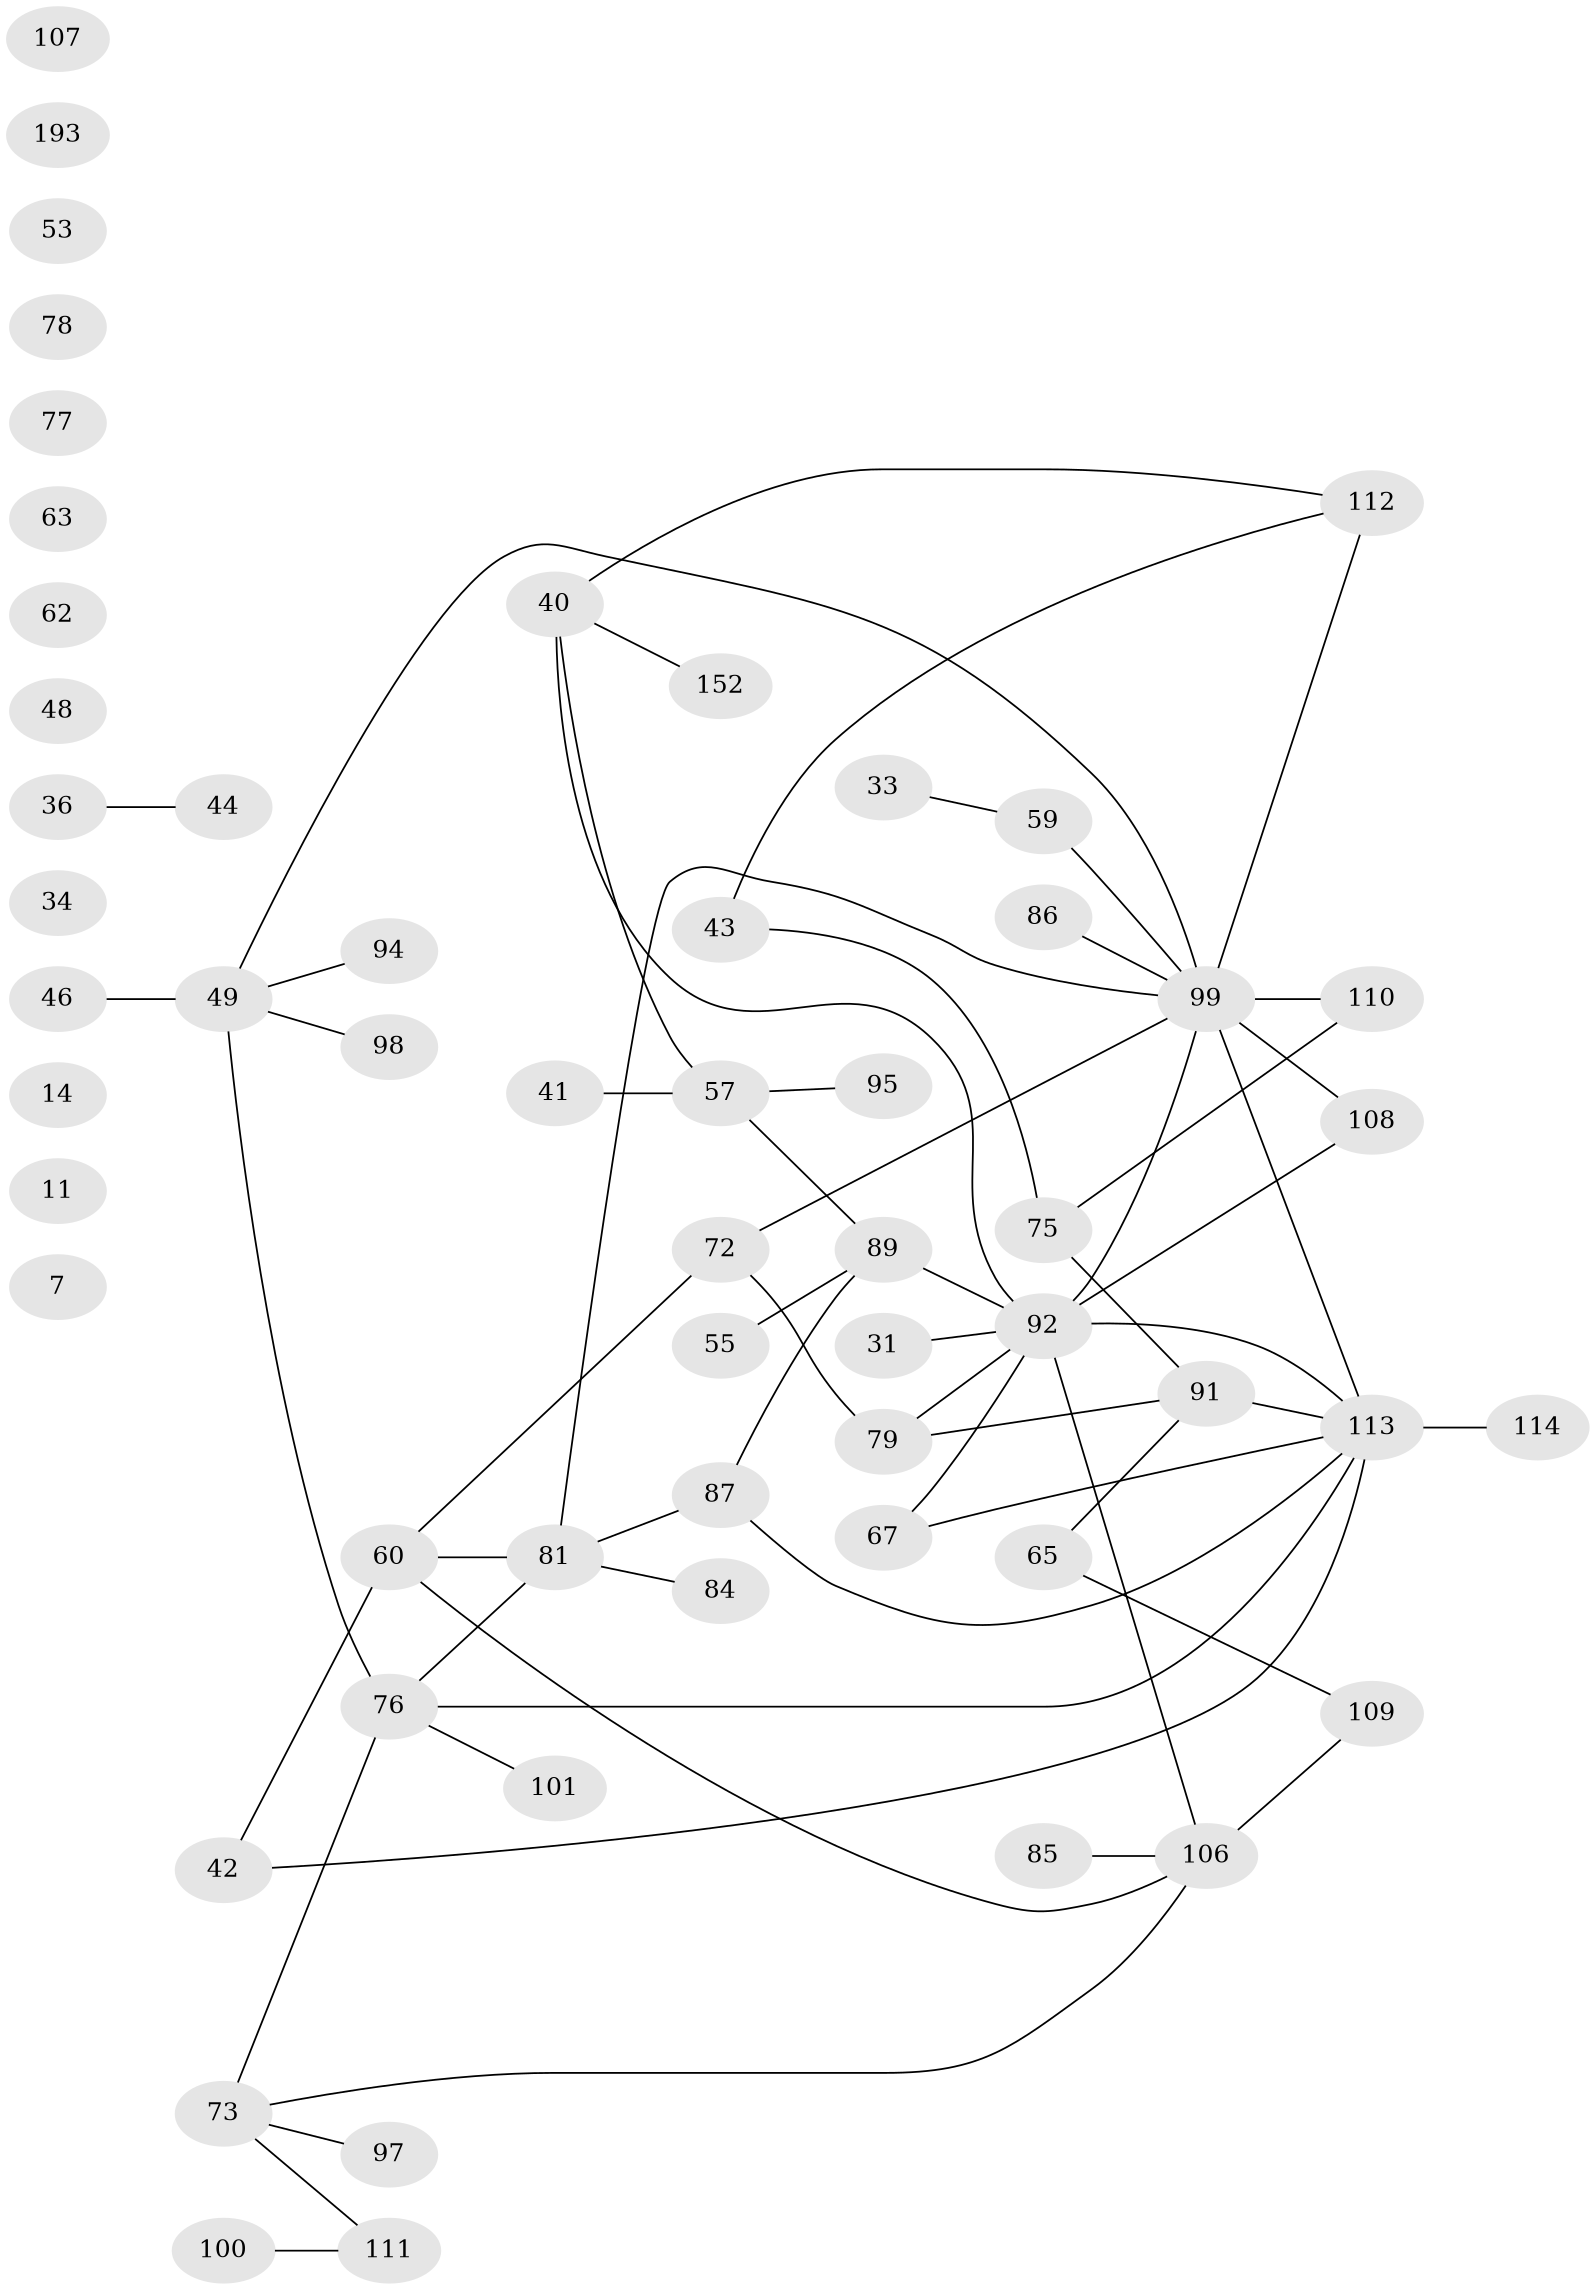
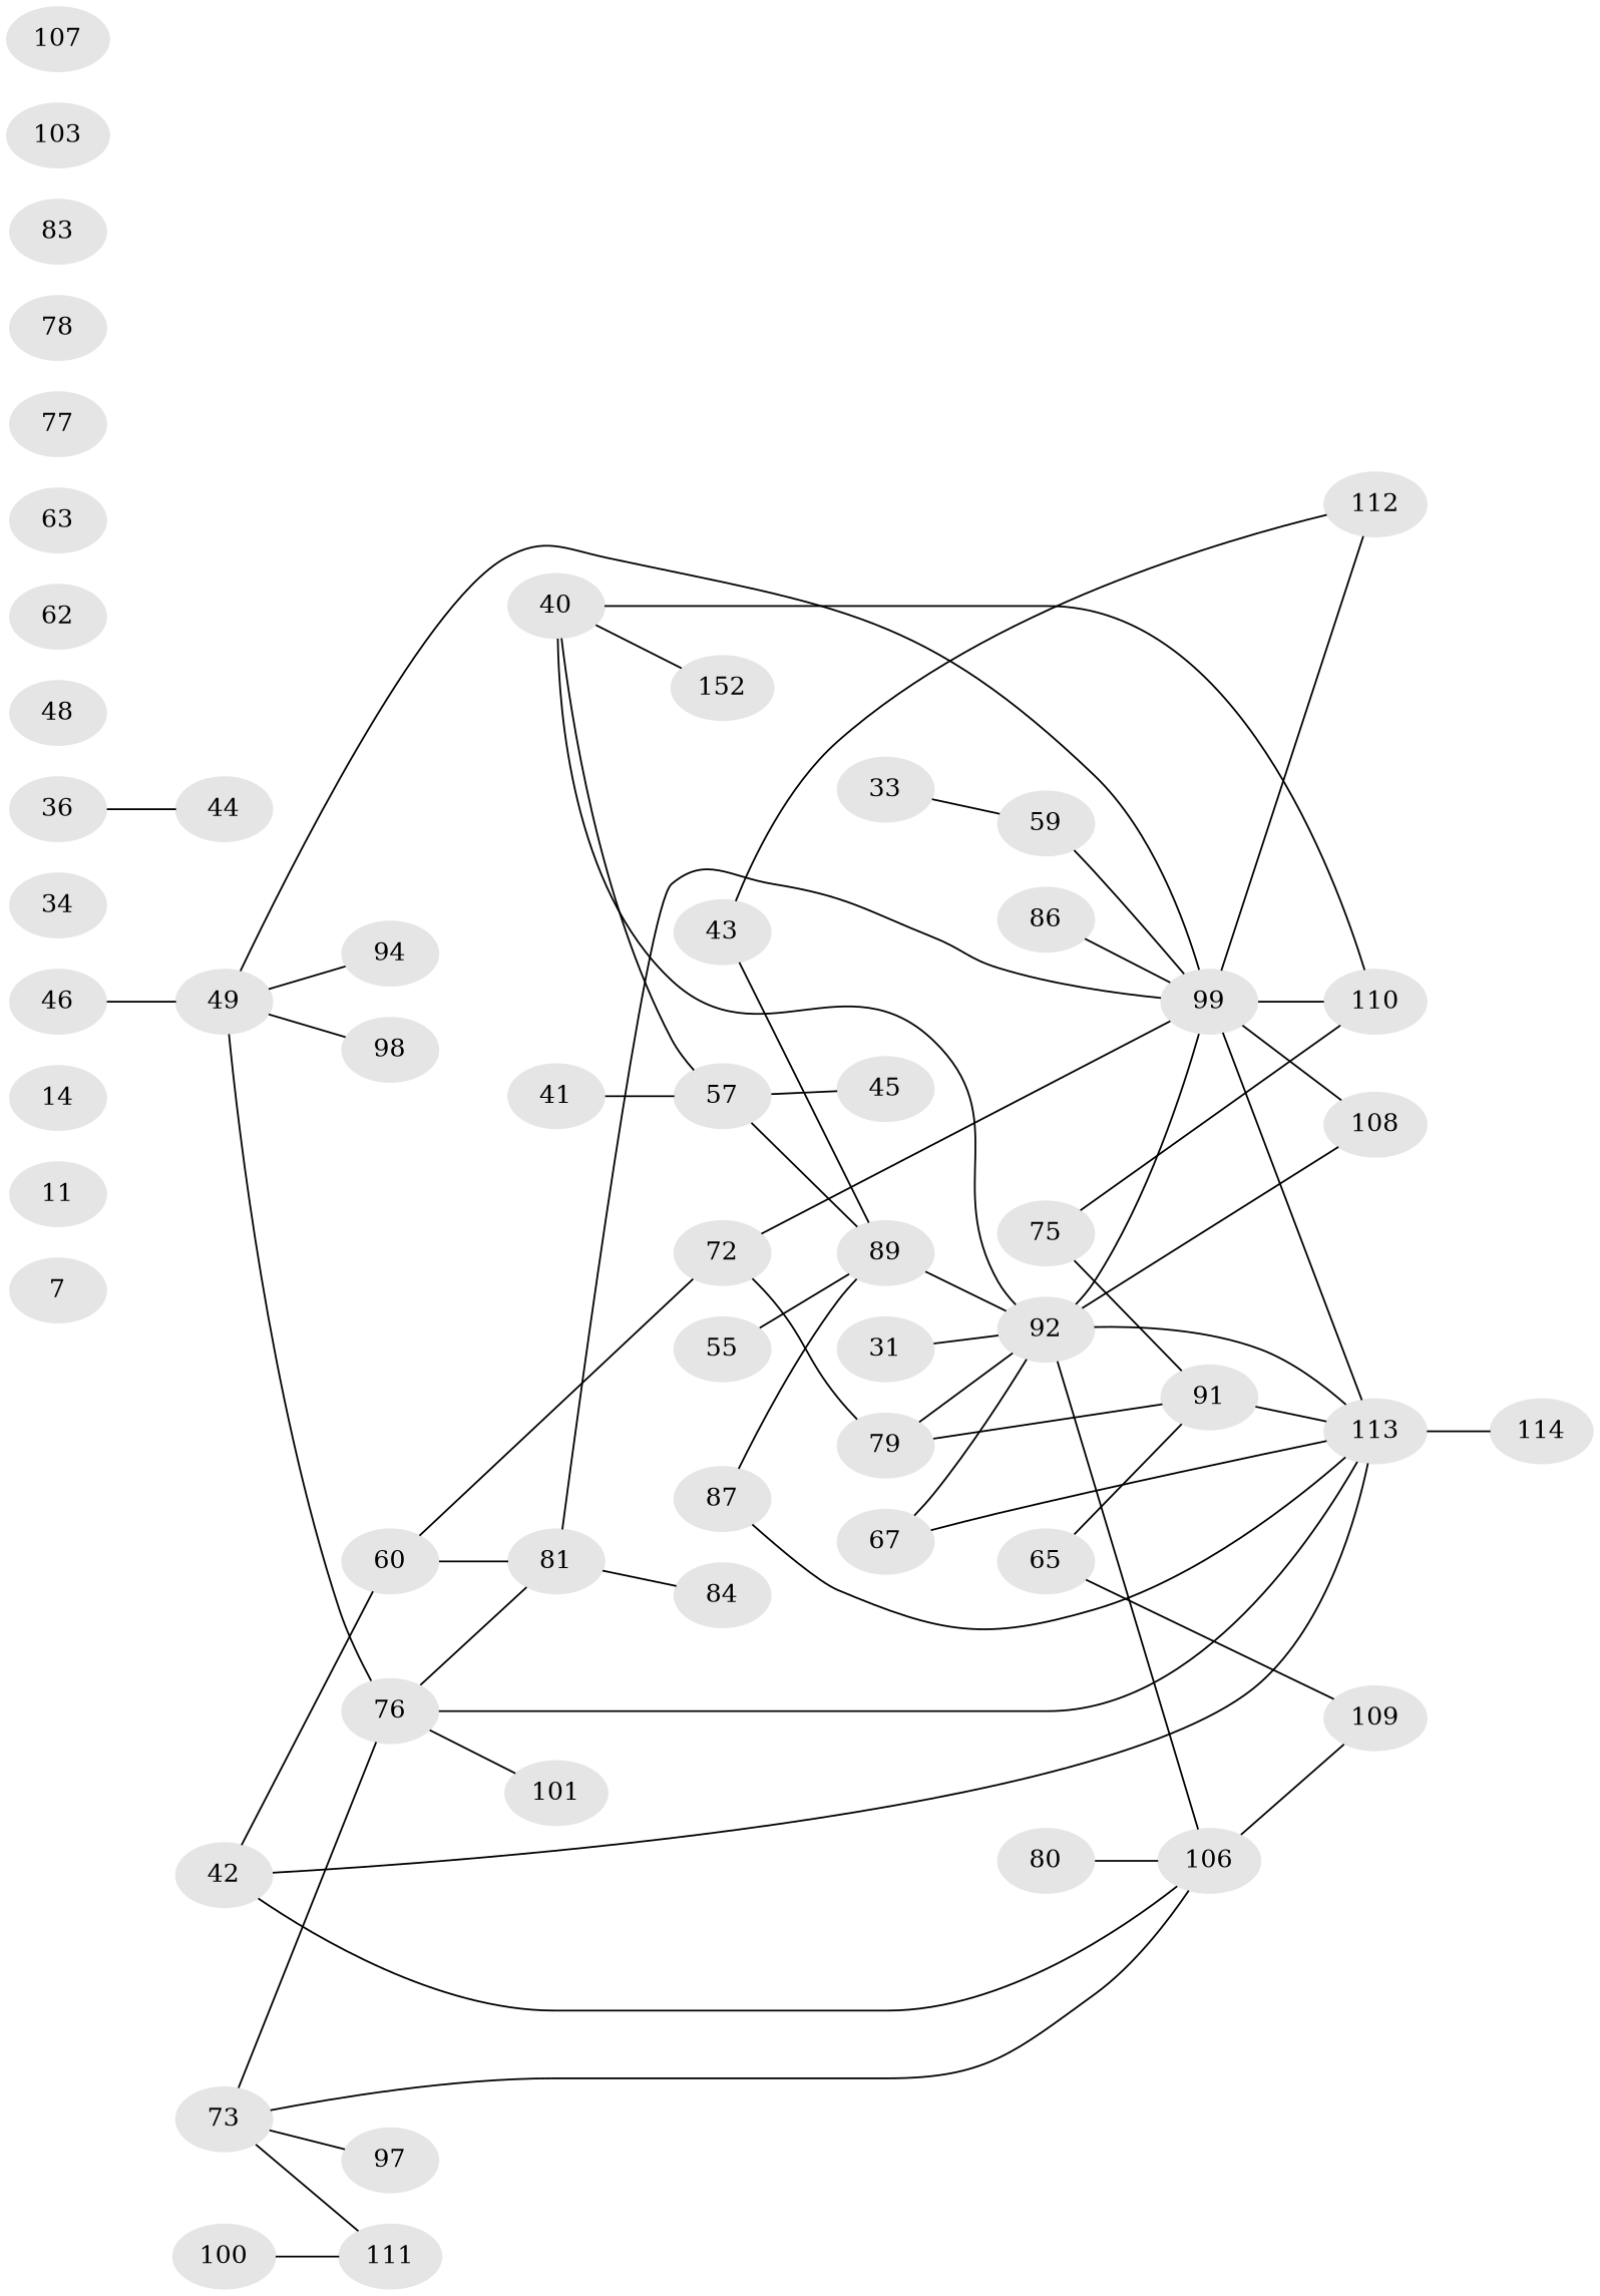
  graph {
    rankdir=LR
    node [color=gray90 style=filled]
    7
    11
    14
    92 [super="+82"]
    113 [super="+61+96+93"]
    99 [super="+4+71+90"]
    106 [super="+8+70"]
    108 [super="+105"]
    31
    59 [super="+25"]
    33
    34
    36
    44
    40 [super="+28"]
    57
    n17 [label=152]
    110 [super="+104"]
    89 [super="+20"]
-   95
+   95 [label=45]
    41
    42 [super="+23"]
    60
    72 [super="+51"]
    81 [super="+39"]
    114
    43
    112
    49 [super="+32"]
    76 [super="+30+56+66+74"]
    94
    98
    46
    48
    101
    55
    100
    111
    79
    84
    87 [super="+45+47+69"]
    109
    62
    63
    91 [super="+68+53"]
    65
    67 [super="+37+52"]
    73
    97
    75
    77
    78 [super="+18"]
-   83 [label=53]
-   85
+   83
+   85 [label=80]
    86
-   103 [label=193]
+   103
    107
    92 -- 113
    92 -- 99
    92 -- 106 [weight=3]
    92 -- 108
    113 -- 114
    99 -- 113 [weight=2]
    99 -- 108
    99 -- 110 [weight=3]
    99 -- 112
    106 -- 109
    31 -- 92 [weight=2]
    59 -- 99
    33 -- 59
    36 -- 44
    40 -- 92
    40 -- 57
    40 -- n17
-   40 -- 112 [weight=2]
+   40 -- 110 [weight=2]
    57 -- 89
    57 -- 95
    89 -- 92
    41 -- 57
    42 -- 113
    42 -- 60
-   60 -- 106
+   42 -- 106
    60 -- 72
    60 -- 81 [weight=2]
    72 -- 99
    72 -- 79 [weight=2]
    81 -- 99
    81 -- 84
-   81 -- 87
-   43 -- 75
+   43 -- 89
    43 -- 112
    49 -- 99
    49 -- 76
    49 -- 94
    49 -- 98
    76 -- 113
    76 -- 81
    76 -- 101
    46 -- 49
    55 -- 89 [weight=2]
    100 -- 111
    79 -- 92
    79 -- 91
    87 -- 113
    87 -- 89
    91 -- 113
    65 -- 109
    65 -- 91
    67 -- 92 [weight=4]
    67 -- 113
    73 -- 106
    73 -- 76
    73 -- 111
    73 -- 97
    75 -- 110
    75 -- 91
    85 -- 106
    86 -- 99
  }
